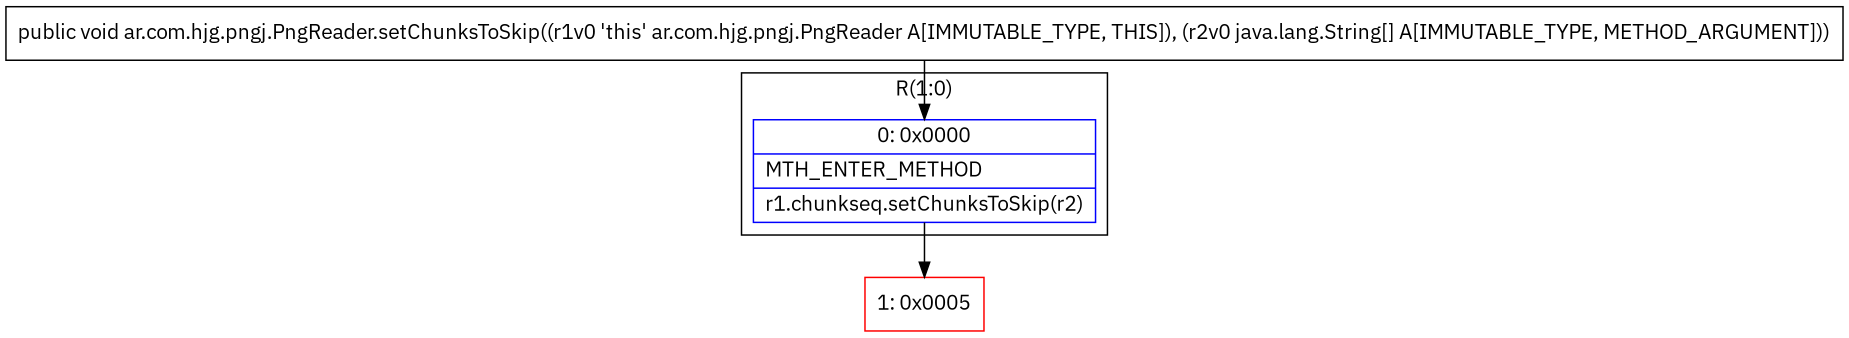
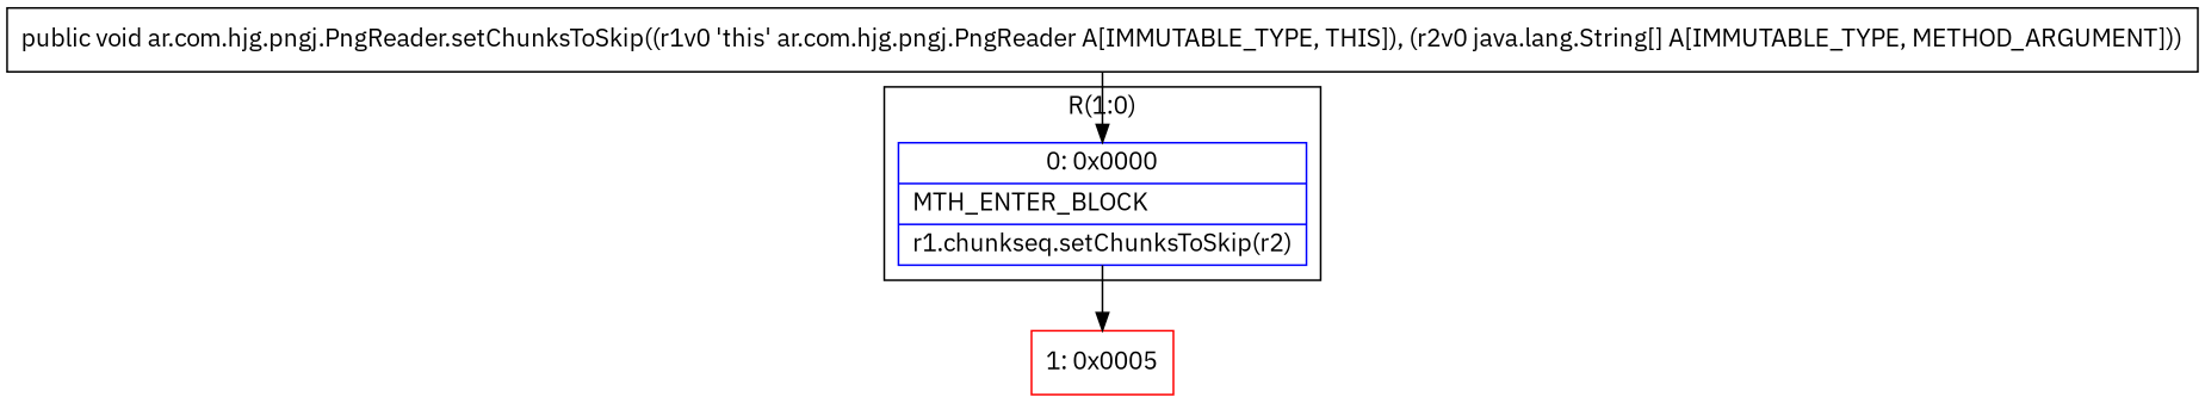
  digraph {
    fontname="IBM Plex Sans"
    node [shape=record fontname="IBM Plex Sans"]
    edge [fontname="IBM Plex Sans"]
-   n1 [color=blue label="{0\:\ 0x0000|MTH_ENTER_METHOD\l|r1.chunkseq.setChunksToSkip(r2)\l}"]
+   n1 [color=blue label="{0\:\ 0x0000|MTH_ENTER_BLOCK\l|r1.chunkseq.setChunksToSkip(r2)\l}"]
    n2 [color=red label="{1\:\ 0x0005}"]
    n3 [label="{public void ar.com.hjg.pngj.PngReader.setChunksToSkip((r1v0 'this' ar.com.hjg.pngj.PngReader A[IMMUTABLE_TYPE, THIS]), (r2v0 java.lang.String[] A[IMMUTABLE_TYPE, METHOD_ARGUMENT])) }"]
    subgraph cluster_1 {
      label="R(1:0)"
      n1
    }
    n1 -> n2
    n3 -> n1
  }
